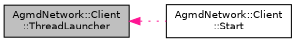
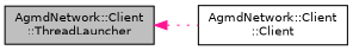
  digraph {
    rankdir=LR
    node [color=black fontname=Helvetica fontsize=10 shape=record style=filled]
    n1 [fillcolor=grey75 fontcolor=black height=0.2 label="AgmdNetwork::Client\l::ThreadLauncher" width=0.4]
-   n2 [fillcolor=white height=0.2 label="AgmdNetwork::Client\l::Start" width=0.4]
+   n2 [fillcolor=white height=0.2 label="AgmdNetwork::Client\l::Client" width=0.4]
    n1 -> n2 [color=deeppink dir=back fontname=Helvetica fontsize=10 labelfontname=Helvetica labelfontsize=10 style=dotted]
  }
